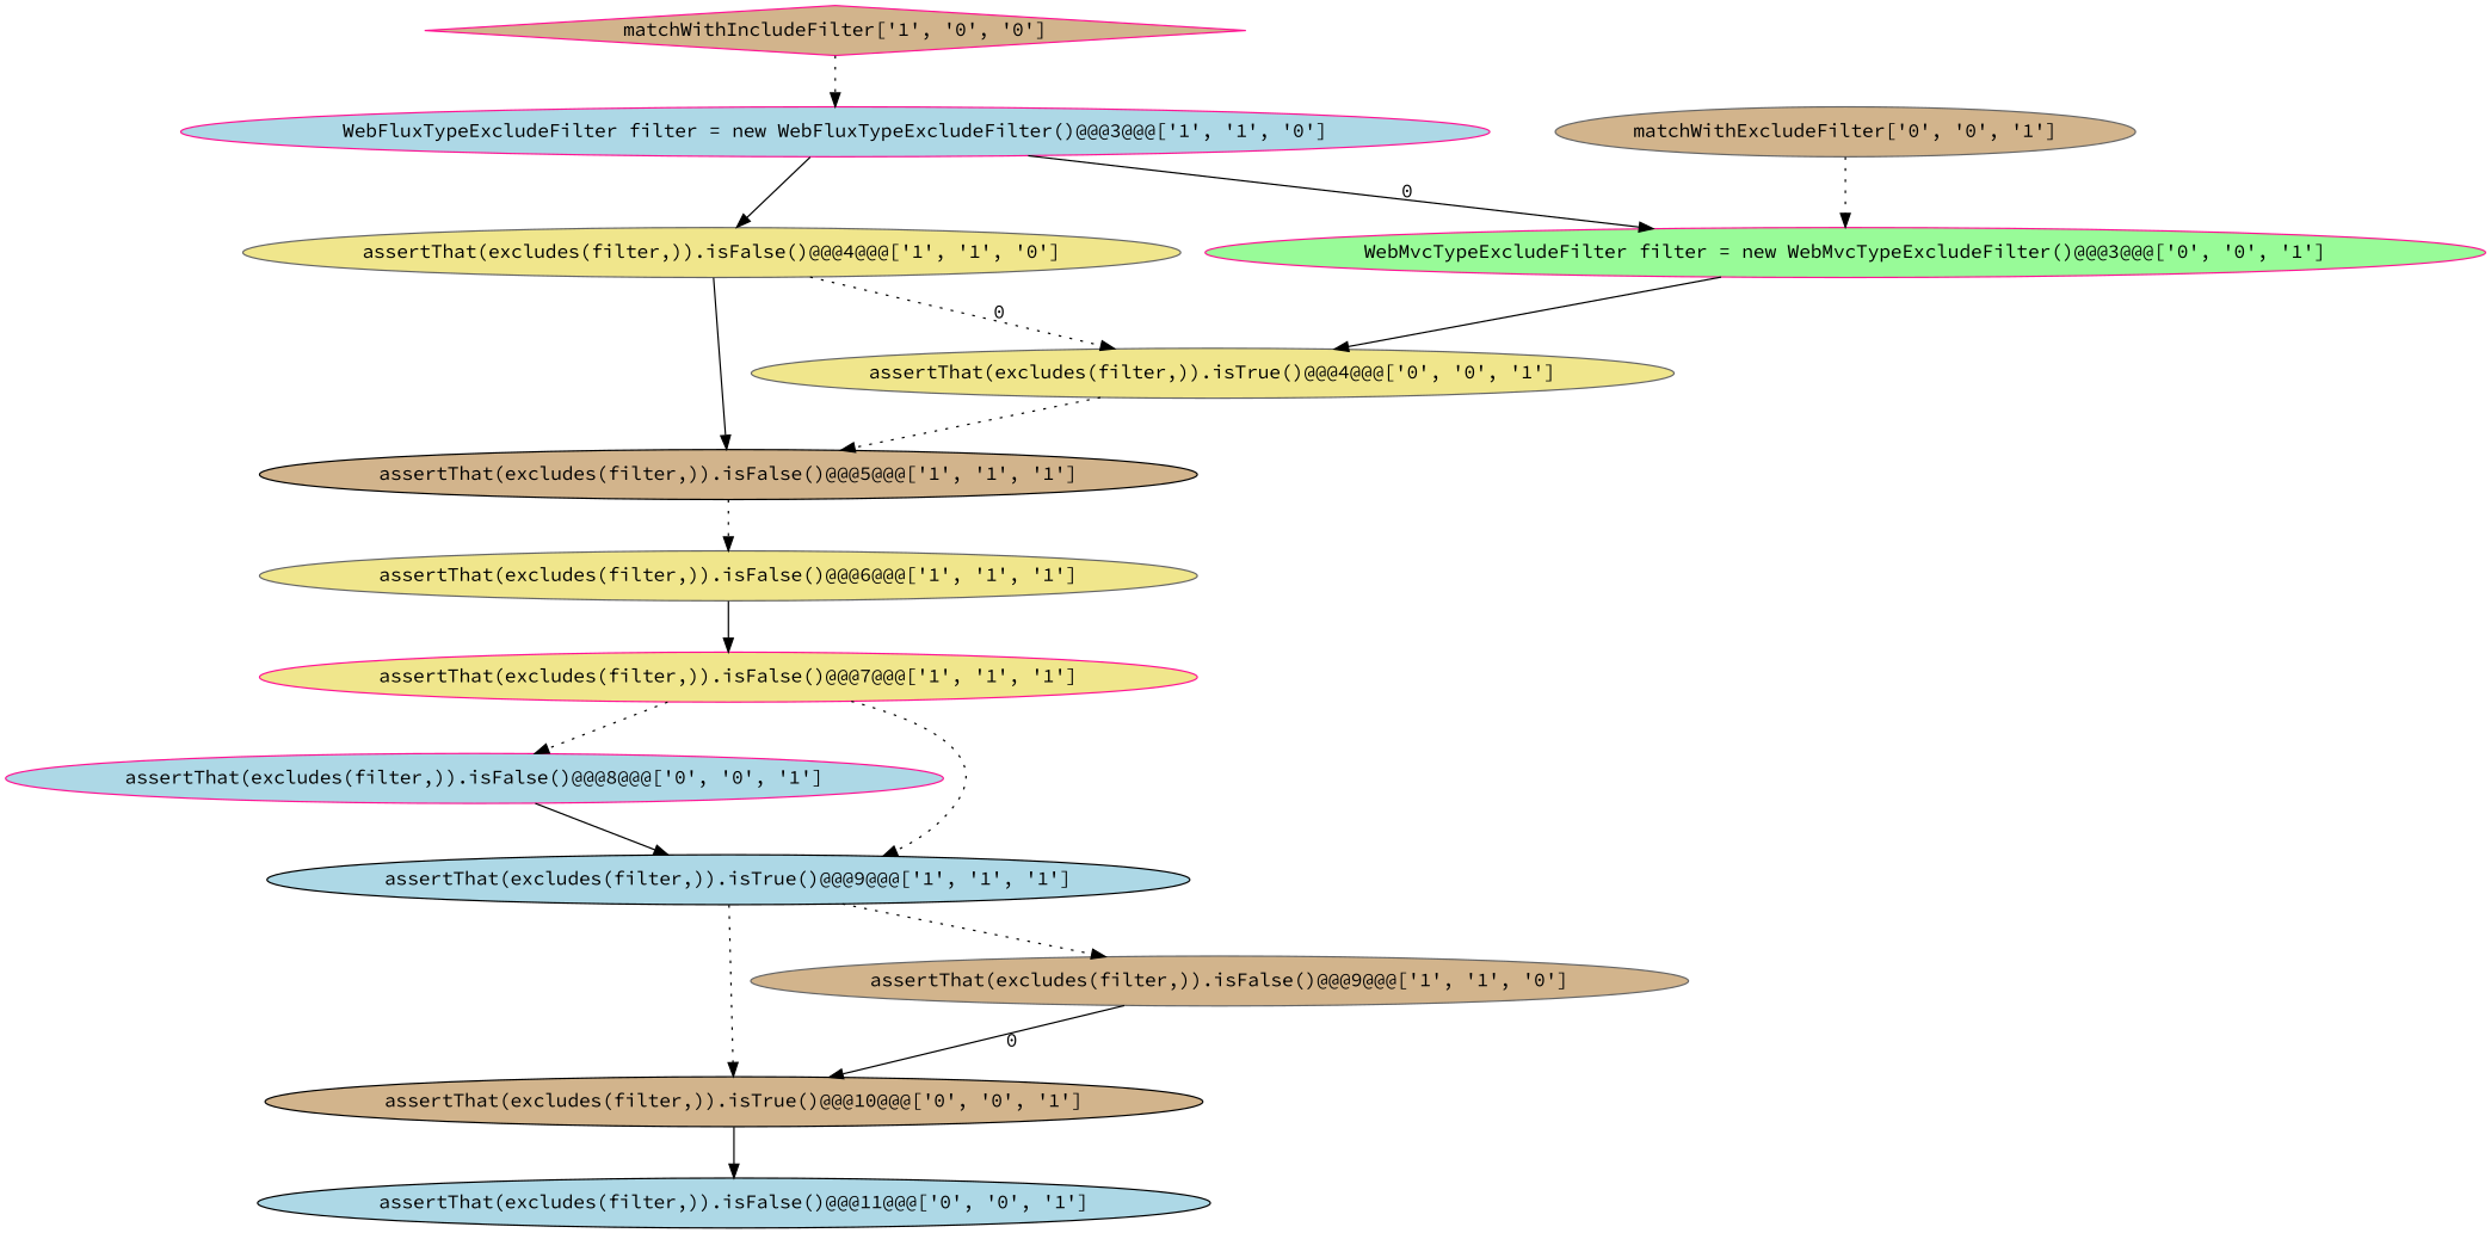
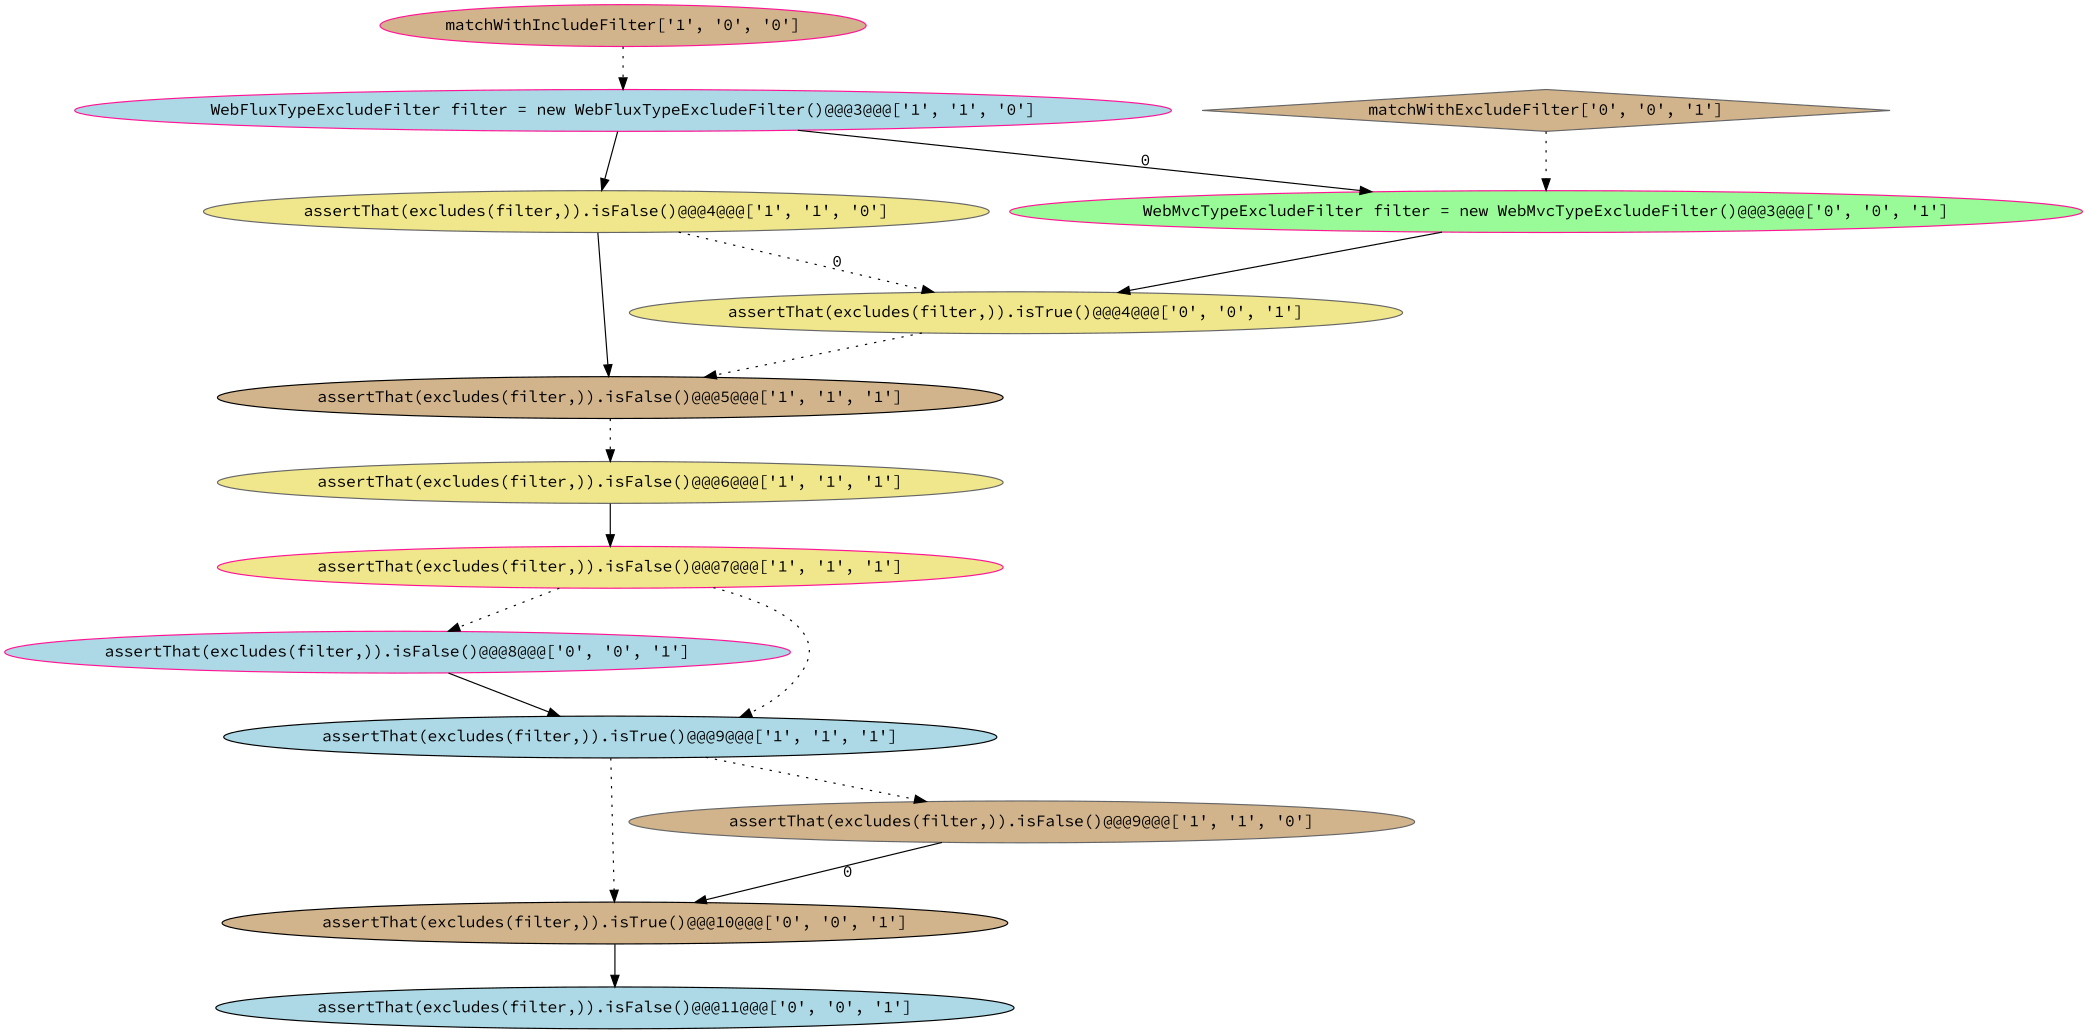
  digraph {
    fontname="Source Code Pro"
    node [color=gray40 fillcolor=tan fontname="Source Code Pro" shape=ellipse style=filled]
    edge [fontname="Source Code Pro" style=dotted]
    n1 [fillcolor=khaki label="assertThat(excludes(filter,)).isFalse()@@@4@@@['1', '1', '0']"]
    n2 [color=black label="assertThat(excludes(filter,)).isFalse()@@@5@@@['1', '1', '1']"]
    n3 [fillcolor=khaki label="assertThat(excludes(filter,)).isTrue()@@@4@@@['0', '0', '1']"]
    n4 [fillcolor=khaki label="assertThat(excludes(filter,)).isFalse()@@@6@@@['1', '1', '1']"]
    n5 [color=deeppink fillcolor=khaki label="assertThat(excludes(filter,)).isFalse()@@@7@@@['1', '1', '1']"]
    n6 [color=deeppink fillcolor=lightblue label="assertThat(excludes(filter,)).isFalse()@@@8@@@['0', '0', '1']"]
    n7 [color=black fillcolor=lightblue label="assertThat(excludes(filter,)).isTrue()@@@9@@@['1', '1', '1']"]
    n8 [color=black label="assertThat(excludes(filter,)).isTrue()@@@10@@@['0', '0', '1']"]
    n9 [label="assertThat(excludes(filter,)).isFalse()@@@9@@@['1', '1', '0']"]
    n10 [color=deeppink fillcolor=lightblue label="WebFluxTypeExcludeFilter filter = new WebFluxTypeExcludeFilter()@@@3@@@['1', '1', '0']"]
    n11 [color=deeppink fillcolor=palegreen label="WebMvcTypeExcludeFilter filter = new WebMvcTypeExcludeFilter()@@@3@@@['0', '0', '1']"]
    n12 [color=black fillcolor=lightblue label="assertThat(excludes(filter,)).isFalse()@@@11@@@['0', '0', '1']"]
-   n13 [label="matchWithExcludeFilter['0', '0', '1']"]
-   n14 [color=deeppink label="matchWithIncludeFilter['1', '0', '0']" shape=diamond]
+   n13 [label="matchWithExcludeFilter['0', '0', '1']" shape=diamond]
+   n14 [color=deeppink label="matchWithIncludeFilter['1', '0', '0']"]
    n1 -> n2 [style=solid]
    n1 -> n3 [label=0]
    n2 -> n4
    n3 -> n2
    n4 -> n5 [style=solid]
    n5 -> n6
    n5 -> n7
    n6 -> n7 [style=solid]
    n7 -> n8
    n7 -> n9
    n8 -> n12 [style=solid]
    n9 -> n8 [label=0 style=solid]
    n10 -> n1 [style=solid]
    n10 -> n11 [label=0 style=solid]
    n11 -> n3 [style=solid]
    n13 -> n11
    n14 -> n10
  }
